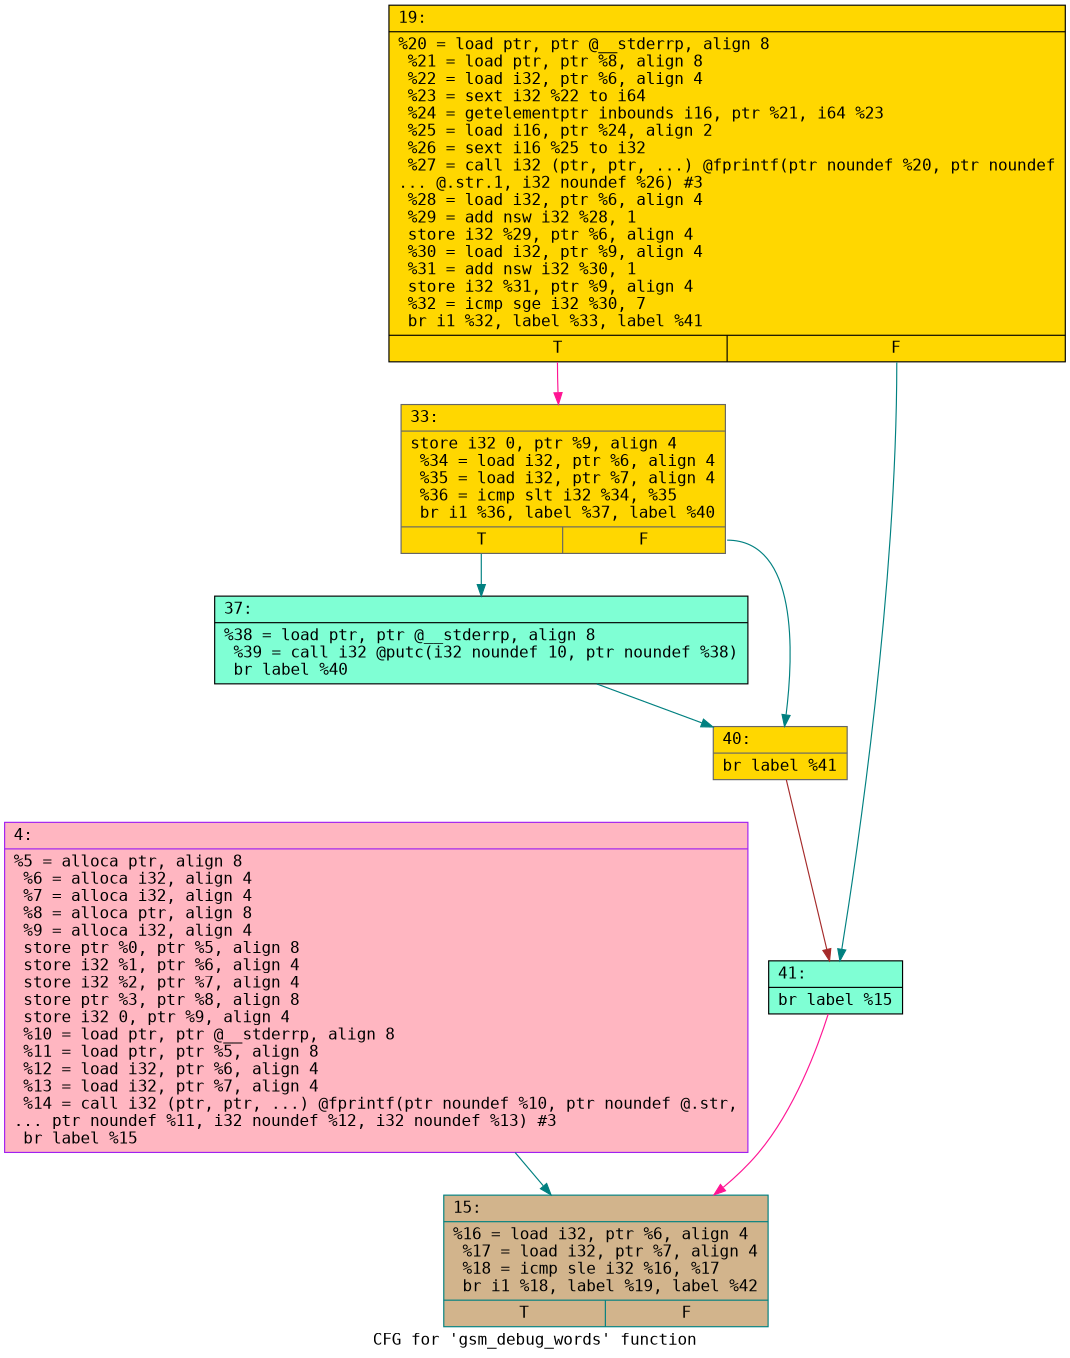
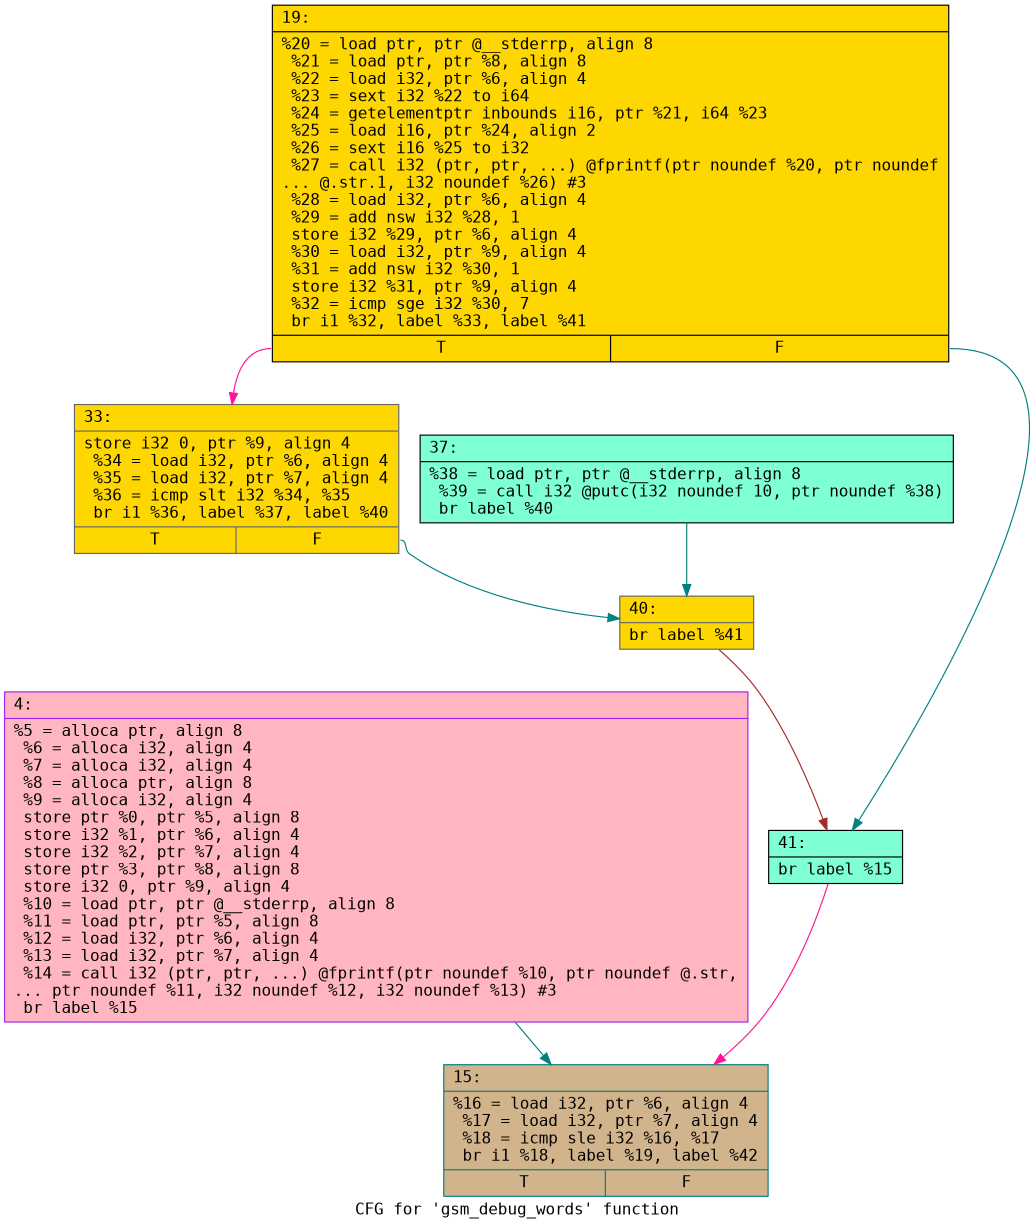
  digraph {
    fontname="DejaVu Sans Mono"
    label="CFG for 'gsm_debug_words' function"
    node [color=black fillcolor=gold fontname="DejaVu Sans Mono" shape=record style=filled]
    edge [color=teal fontname="DejaVu Sans Mono"]
    n1 [color=purple fillcolor=lightpink label="{4:\l|  %5 = alloca ptr, align 8\l  %6 = alloca i32, align 4\l  %7 = alloca i32, align 4\l  %8 = alloca ptr, align 8\l  %9 = alloca i32, align 4\l  store ptr %0, ptr %5, align 8\l  store i32 %1, ptr %6, align 4\l  store i32 %2, ptr %7, align 4\l  store ptr %3, ptr %8, align 8\l  store i32 0, ptr %9, align 4\l  %10 = load ptr, ptr @__stderrp, align 8\l  %11 = load ptr, ptr %5, align 8\l  %12 = load i32, ptr %6, align 4\l  %13 = load i32, ptr %7, align 4\l  %14 = call i32 (ptr, ptr, ...) @fprintf(ptr noundef %10, ptr noundef @.str,\l... ptr noundef %11, i32 noundef %12, i32 noundef %13) #3\l  br label %15\l}"]
    n2 [color=teal fillcolor=tan label="{15:\l|  %16 = load i32, ptr %6, align 4\l  %17 = load i32, ptr %7, align 4\l  %18 = icmp sle i32 %16, %17\l  br i1 %18, label %19, label %42\l|{<s0>T|<s1>F}}"]
    n3 [label="{19:\l|  %20 = load ptr, ptr @__stderrp, align 8\l  %21 = load ptr, ptr %8, align 8\l  %22 = load i32, ptr %6, align 4\l  %23 = sext i32 %22 to i64\l  %24 = getelementptr inbounds i16, ptr %21, i64 %23\l  %25 = load i16, ptr %24, align 2\l  %26 = sext i16 %25 to i32\l  %27 = call i32 (ptr, ptr, ...) @fprintf(ptr noundef %20, ptr noundef\l... @.str.1, i32 noundef %26) #3\l  %28 = load i32, ptr %6, align 4\l  %29 = add nsw i32 %28, 1\l  store i32 %29, ptr %6, align 4\l  %30 = load i32, ptr %9, align 4\l  %31 = add nsw i32 %30, 1\l  store i32 %31, ptr %9, align 4\l  %32 = icmp sge i32 %30, 7\l  br i1 %32, label %33, label %41\l|{<s0>T|<s1>F}}"]
    n4 [color=gray40 label="{33:\l|  store i32 0, ptr %9, align 4\l  %34 = load i32, ptr %6, align 4\l  %35 = load i32, ptr %7, align 4\l  %36 = icmp slt i32 %34, %35\l  br i1 %36, label %37, label %40\l|{<s0>T|<s1>F}}"]
    n5 [fillcolor=aquamarine label="{41:\l|  br label %15\l}"]
    n6 [fillcolor=aquamarine label="{37:\l|  %38 = load ptr, ptr @__stderrp, align 8\l  %39 = call i32 @putc(i32 noundef 10, ptr noundef %38)\l  br label %40\l}"]
    n7 [color=gray40 label="{40:\l|  br label %41\l}"]
    n1 -> n2
    n3 -> n4 [color=deeppink tailport=s0]
    n3 -> n5 [tailport=s1]
-   n4 -> n6 [tailport=s0]
    n4 -> n7 [tailport=s1]
    n5 -> n2 [color=deeppink]
    n6 -> n7
    n7 -> n5 [color=brown]
  }
